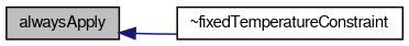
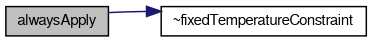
  digraph {
    rankdir=LR
    node [color=black fontname=FreeSans fontsize=10 shape=record]
    n1 [fillcolor=grey75 fontcolor=black height=0.2 label=alwaysApply style=filled width=0.4]
    n2 [height=0.2 label="~fixedTemperatureConstraint" width=0.4]
-   n1 -> n2 [color=midnightblue dir=back fontname=FreeSans fontsize=10 labelfontname=FreeSans labelfontsize=10 style=solid]
+   n2 -> n1 [color=midnightblue dir=back fontname=FreeSans fontsize=10 labelfontname=FreeSans labelfontsize=10 style=solid]
  }
